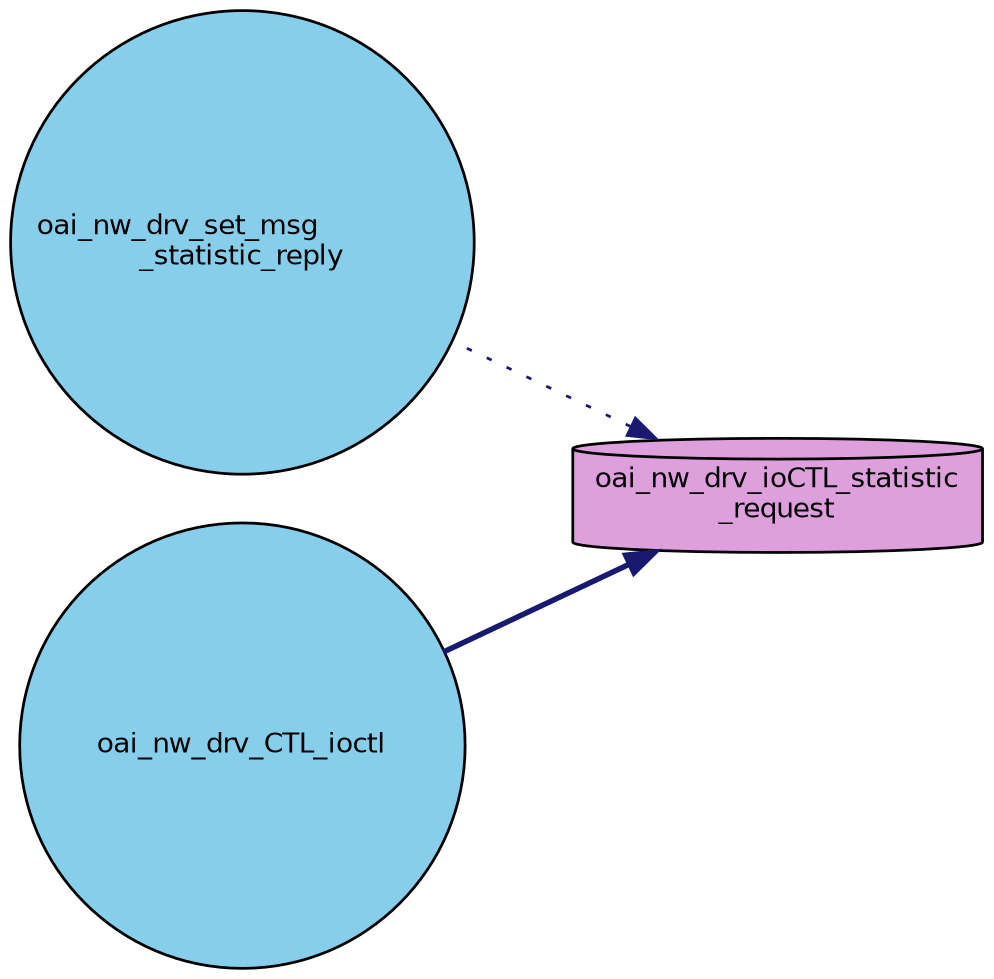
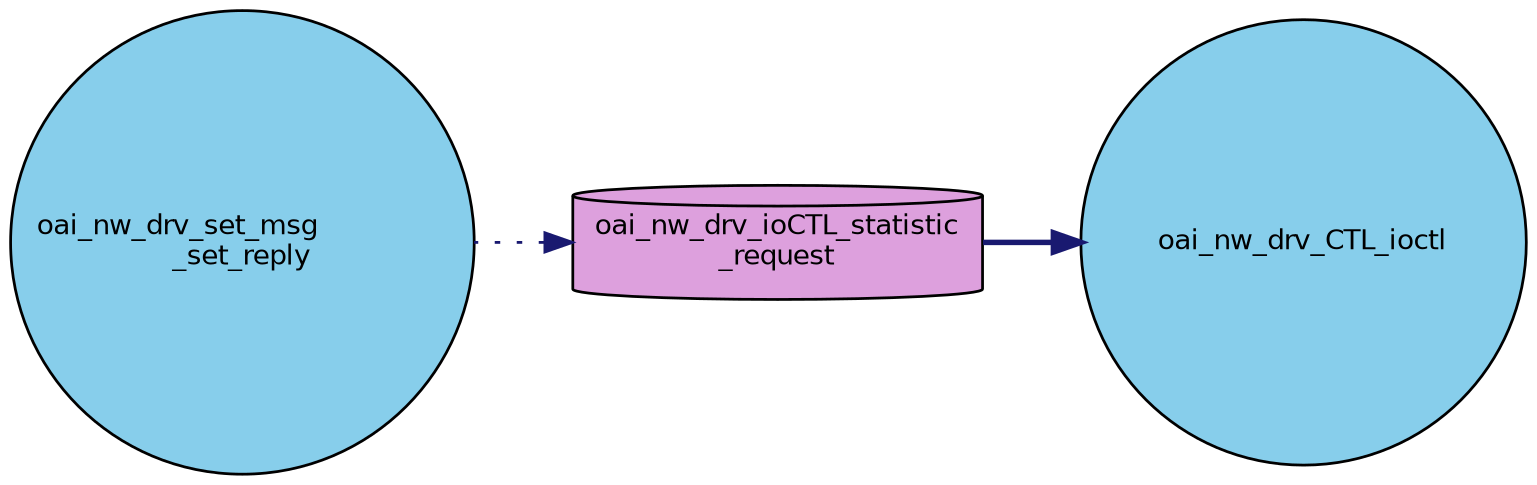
  digraph {
    rankdir=RL
    node [color=black fillcolor=skyblue fontname=Helvetica fontsize=10 shape=circle style=filled]
    edge [color=midnightblue dir=back fontname=Helvetica fontsize=10 labelfontname=Helvetica labelfontsize=10]
-   n1 [fontcolor=black height=0.2 label="oai_nw_drv_set_msg\l_statistic_reply" width=0.4]
+   n1 [fontcolor=black height=0.2 label="oai_nw_drv_set_msg\l_set_reply" width=0.4]
    n2 [fillcolor=plum height=0.2 label="oai_nw_drv_ioCTL_statistic\l_request" shape=cylinder width=0.4]
    n3 [height=0.2 label=oai_nw_drv_CTL_ioctl width=0.4]
    n2 -> n1 [style=dotted]
-   n2 -> n3 [style=bold]
+   n3 -> n2 [style=bold]
  }
